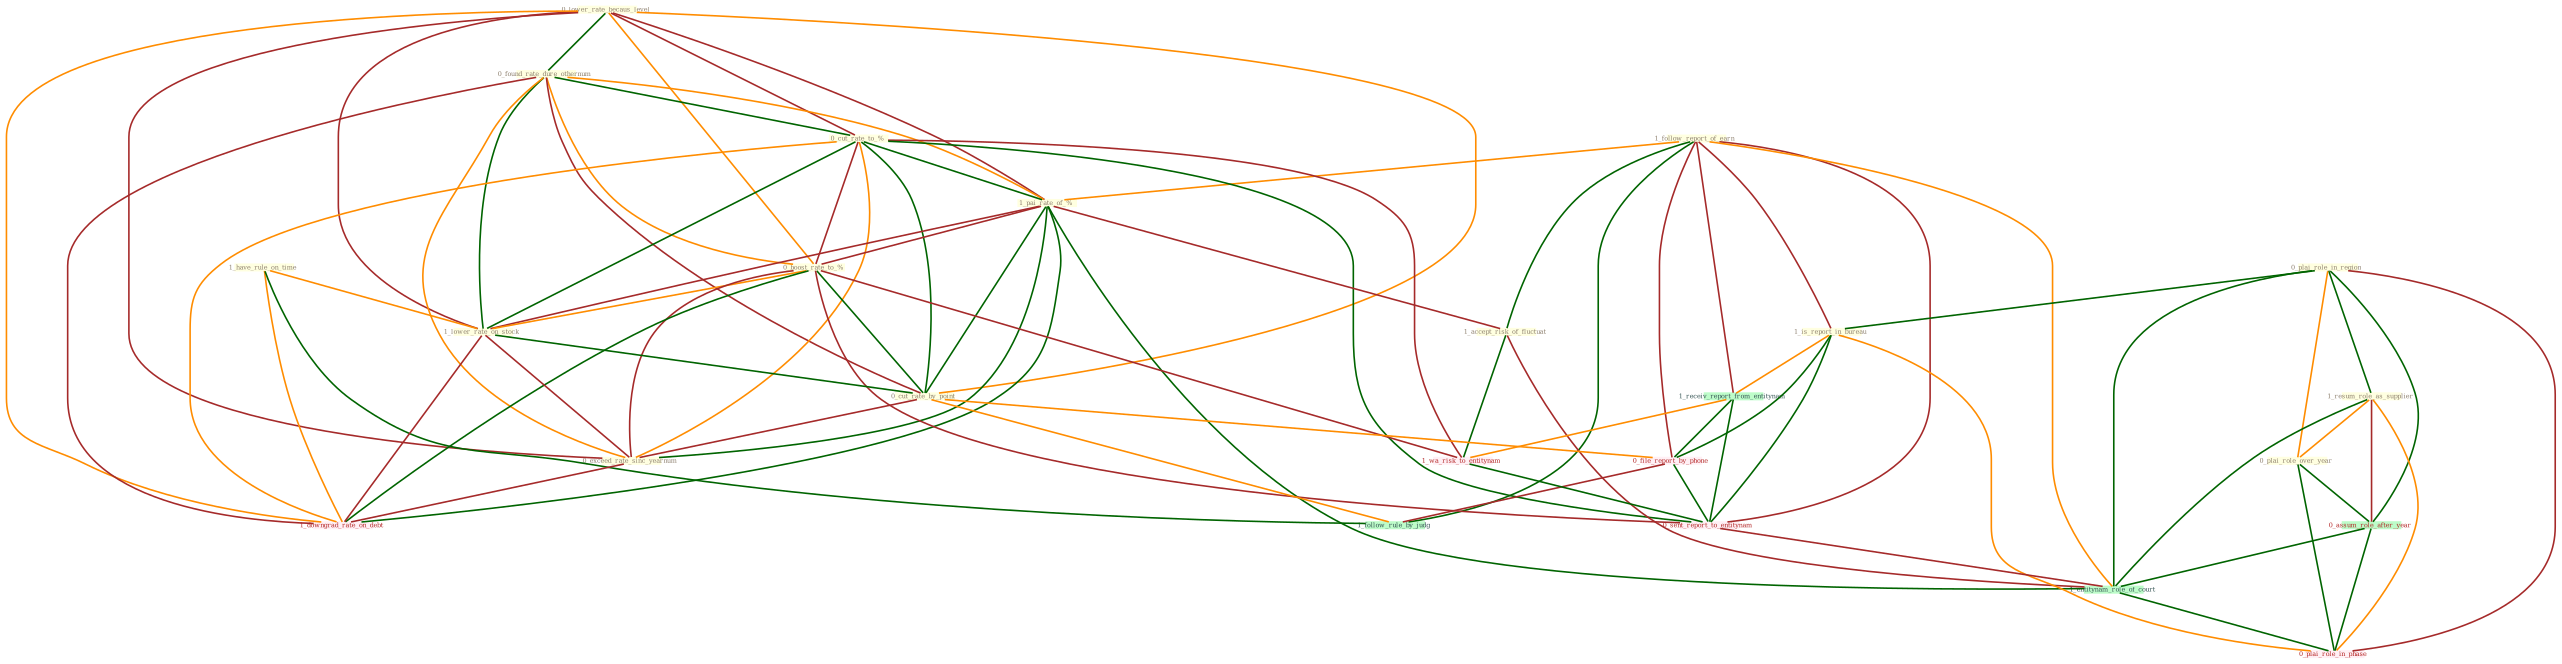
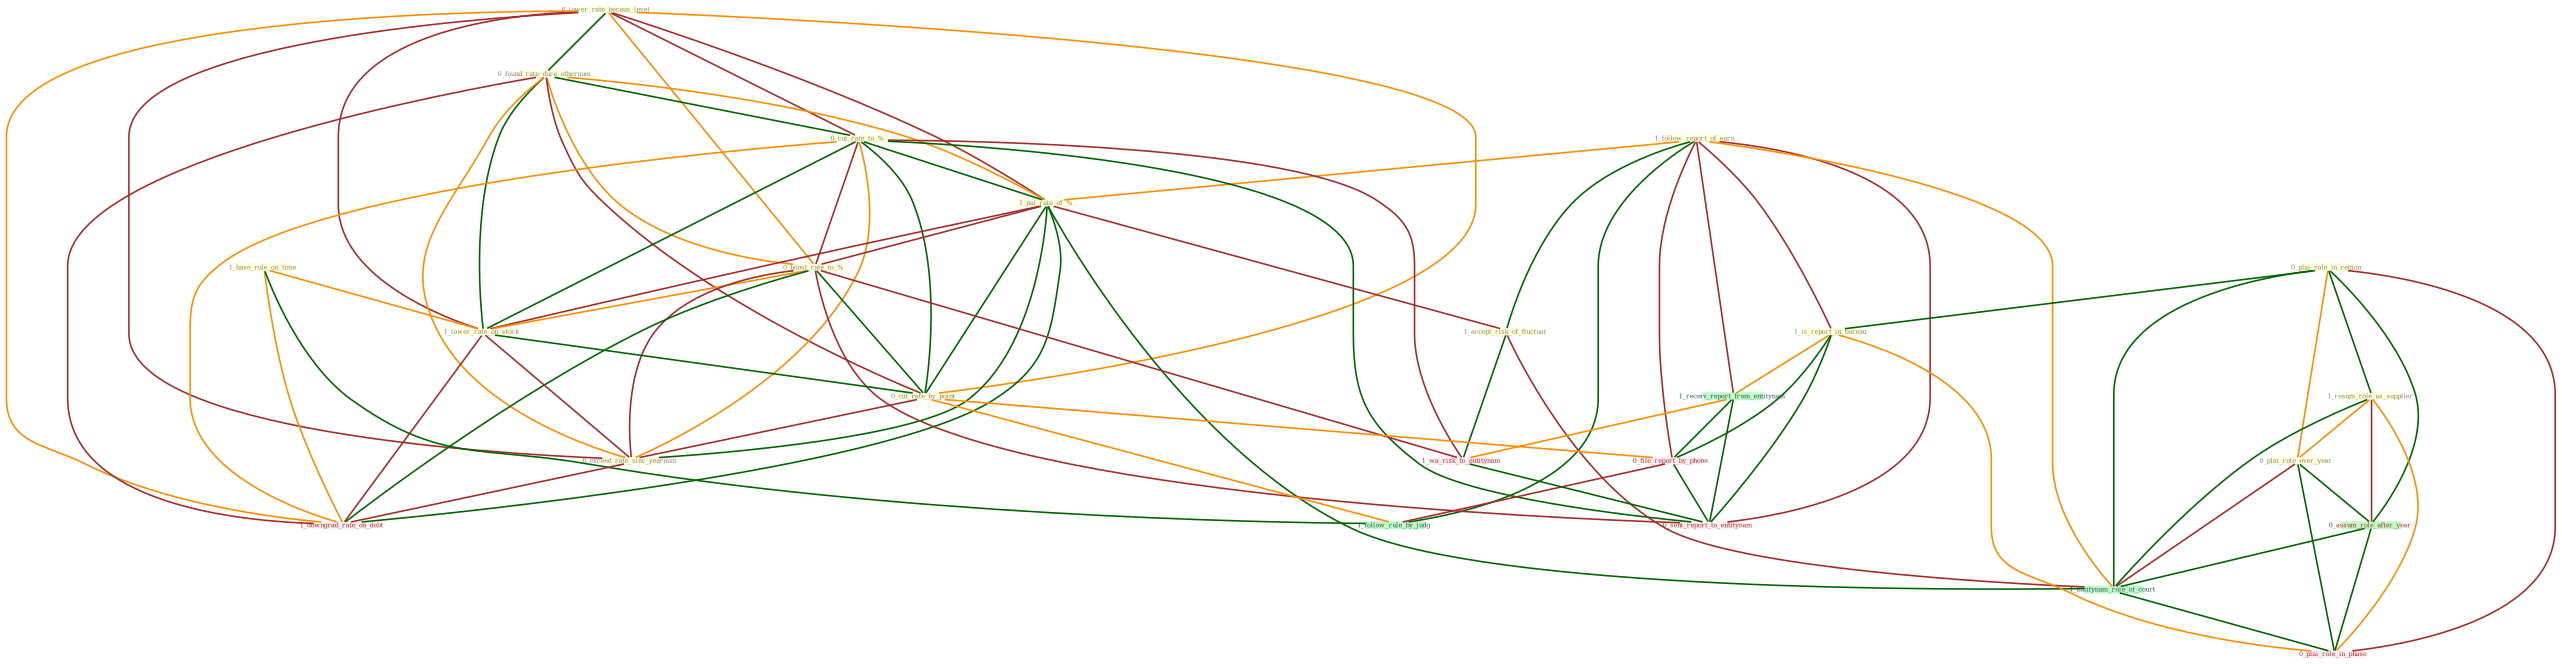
  graph {
    node [color="#ffffe0" fixedsize=true fontcolor="#8b7d6b" fontsize=4 shape=polygon style=filled]
    edge [color=darkgreen w=1]
    "0_lower_rate_becaus_level " [height=.06 width=.5]
    "0_found_rate_dure_othernum " [height=.06 width=.5]
    "1_follow_report_of_earn " [height=.06 width=.5]
    "0_cut_rate_to_% " [height=.06 width=.5]
    "0_plai_role_in_region " [height=.06 width=.5]
    "1_have_rule_on_time " [height=.06 width=.5]
    "1_pai_rate_of_% " [height=.06 width=.5]
    "1_accept_risk_of_fluctuat " [height=.06 width=.5]
    "1_is_report_in_bureau " [height=.06 width=.5]
    "0_boost_rate_to_% " [height=.06 width=.5]
    "1_resum_role_as_supplier " [height=.06 width=.5]
    "0_plai_role_over_year " [height=.06 width=.5]
    "1_lower_rate_on_stock " [height=.06 width=.5]
    "0_cut_rate_by_point " [height=.06 width=.5]
    "0_exceed_rate_sinc_yearnum " [height=.06 width=.5]
    "0_file_report_by_phone " [color="#fff0f5" fontcolor="#b22222" height=.06 width=.5]
    "1_downgrad_rate_on_debt " [color="#fff0f5" fontcolor="#b22222" height=.06 width=.5]
    "1_wa_risk_to_entitynam " [color="#fff0f5" fontcolor="#b22222" height=.06 width=.5]
    "0_sent_report_to_entitynam " [color="#fff0f5" fontcolor="#b22222" height=.06 width=.5]
    "0_plai_role_in_phase " [color="#fff0f5" fontcolor="#b22222" height=.06 width=.5]
    "1_receiv_report_from_entitynam " [color="#BDFCC9" fontcolor="#2f4f4f" height=.06 width=.5]
    "1_entitynam_role_of_court " [color="#BDFCC9" fontcolor="#2f4f4f" height=.06 width=.5]
    "1_follow_rule_by_judg " [color="#BDFCC9" fontcolor="#2f4f4f" height=.06 width=.5]
    "0_assum_role_after_year " [color="#BDFCC9" fontcolor="#b22222" height=.06 width=.5]
    subgraph sub_1 {
      "0_lower_rate_becaus_level "
      "0_found_rate_dure_othernum "
      "1_follow_report_of_earn "
      "0_cut_rate_to_% "
      "0_plai_role_in_region "
      "1_have_rule_on_time "
      "1_pai_rate_of_% "
      "1_accept_risk_of_fluctuat "
      "1_is_report_in_bureau "
      "0_boost_rate_to_% "
      "1_resum_role_as_supplier "
      "0_plai_role_over_year "
      "1_lower_rate_on_stock "
      "0_cut_rate_by_point "
      "0_exceed_rate_sinc_yearnum "
    }
    subgraph sub_2 {
      "0_file_report_by_phone "
      "1_downgrad_rate_on_debt "
      "1_wa_risk_to_entitynam "
      "0_sent_report_to_entitynam "
      "0_plai_role_in_phase "
    }
    "0_lower_rate_becaus_level " -- "0_found_rate_dure_othernum "
    "0_lower_rate_becaus_level " -- "0_cut_rate_to_% " [color=brown]
    "0_lower_rate_becaus_level " -- "1_pai_rate_of_% " [color=brown]
    "0_lower_rate_becaus_level " -- "0_boost_rate_to_% " [color=darkorange]
    "0_lower_rate_becaus_level " -- "1_lower_rate_on_stock " [color=brown w=2]
    "0_lower_rate_becaus_level " -- "0_cut_rate_by_point " [color=darkorange]
    "0_lower_rate_becaus_level " -- "0_exceed_rate_sinc_yearnum " [color=brown]
    "0_lower_rate_becaus_level " -- "1_downgrad_rate_on_debt " [color=darkorange]
    "0_found_rate_dure_othernum " -- "0_cut_rate_to_% "
    "0_found_rate_dure_othernum " -- "1_pai_rate_of_% " [color=darkorange]
    "0_found_rate_dure_othernum " -- "0_boost_rate_to_% " [color=darkorange]
    "0_found_rate_dure_othernum " -- "1_lower_rate_on_stock "
    "0_found_rate_dure_othernum " -- "0_cut_rate_by_point " [color=brown]
    "0_found_rate_dure_othernum " -- "0_exceed_rate_sinc_yearnum " [color=darkorange]
    "0_found_rate_dure_othernum " -- "1_downgrad_rate_on_debt " [color=brown]
    "1_follow_report_of_earn " -- "1_pai_rate_of_% " [color=darkorange]
    "1_follow_report_of_earn " -- "1_accept_risk_of_fluctuat "
    "1_follow_report_of_earn " -- "1_is_report_in_bureau " [color=brown]
    "1_follow_report_of_earn " -- "0_file_report_by_phone " [color=brown]
    "1_follow_report_of_earn " -- "0_sent_report_to_entitynam " [color=brown]
    "1_follow_report_of_earn " -- "1_receiv_report_from_entitynam " [color=brown]
    "1_follow_report_of_earn " -- "1_entitynam_role_of_court " [color=darkorange]
    "1_follow_report_of_earn " -- "1_follow_rule_by_judg "
    "0_cut_rate_to_% " -- "1_pai_rate_of_% " [w=2]
    "0_cut_rate_to_% " -- "0_boost_rate_to_% " [color=brown w=3]
    "0_cut_rate_to_% " -- "1_lower_rate_on_stock "
    "0_cut_rate_to_% " -- "0_cut_rate_by_point " [w=2]
    "0_cut_rate_to_% " -- "0_exceed_rate_sinc_yearnum " [color=darkorange]
    "0_cut_rate_to_% " -- "1_downgrad_rate_on_debt " [color=darkorange]
    "0_cut_rate_to_% " -- "1_wa_risk_to_entitynam " [color=brown]
    "0_cut_rate_to_% " -- "0_sent_report_to_entitynam "
    "0_plai_role_in_region " -- "1_is_report_in_bureau "
    "0_plai_role_in_region " -- "1_resum_role_as_supplier "
    "0_plai_role_in_region " -- "0_plai_role_over_year " [color=darkorange w=2]
    "0_plai_role_in_region " -- "0_plai_role_in_phase " [color=brown w=3]
    "0_plai_role_in_region " -- "1_entitynam_role_of_court "
    "0_plai_role_in_region " -- "0_assum_role_after_year "
    "1_have_rule_on_time " -- "1_lower_rate_on_stock " [color=darkorange]
    "1_have_rule_on_time " -- "1_downgrad_rate_on_debt " [color=darkorange]
    "1_have_rule_on_time " -- "1_follow_rule_by_judg "
    "1_pai_rate_of_% " -- "1_accept_risk_of_fluctuat " [color=brown]
    "1_pai_rate_of_% " -- "0_boost_rate_to_% " [color=brown w=2]
    "1_pai_rate_of_% " -- "1_lower_rate_on_stock " [color=brown]
    "1_pai_rate_of_% " -- "0_cut_rate_by_point "
    "1_pai_rate_of_% " -- "0_exceed_rate_sinc_yearnum "
    "1_pai_rate_of_% " -- "1_downgrad_rate_on_debt "
    "1_pai_rate_of_% " -- "1_entitynam_role_of_court "
    "1_accept_risk_of_fluctuat " -- "1_wa_risk_to_entitynam "
    "1_accept_risk_of_fluctuat " -- "1_entitynam_role_of_court " [color=brown]
    "1_is_report_in_bureau " -- "0_file_report_by_phone "
    "1_is_report_in_bureau " -- "0_sent_report_to_entitynam "
    "1_is_report_in_bureau " -- "0_plai_role_in_phase " [color=darkorange]
    "1_is_report_in_bureau " -- "1_receiv_report_from_entitynam " [color=darkorange]
    "0_boost_rate_to_% " -- "1_lower_rate_on_stock " [color=darkorange]
    "0_boost_rate_to_% " -- "0_cut_rate_by_point "
    "0_boost_rate_to_% " -- "0_exceed_rate_sinc_yearnum " [color=brown]
    "0_boost_rate_to_% " -- "1_downgrad_rate_on_debt "
    "0_boost_rate_to_% " -- "1_wa_risk_to_entitynam " [color=brown]
    "0_boost_rate_to_% " -- "0_sent_report_to_entitynam " [color=brown]
    "1_resum_role_as_supplier " -- "0_plai_role_over_year " [color=darkorange]
    "1_resum_role_as_supplier " -- "0_plai_role_in_phase " [color=darkorange]
    "1_resum_role_as_supplier " -- "1_entitynam_role_of_court "
    "1_resum_role_as_supplier " -- "0_assum_role_after_year " [color=brown]
    "0_plai_role_over_year " -- "0_plai_role_in_phase " [w=2]
-   "0_sent_report_to_entitynam " -- "1_entitynam_role_of_court " [color=brown]
+   "0_plai_role_over_year " -- "1_entitynam_role_of_court " [color=brown]
    "0_plai_role_over_year " -- "0_assum_role_after_year " [w=2]
    "1_lower_rate_on_stock " -- "0_cut_rate_by_point "
    "1_lower_rate_on_stock " -- "0_exceed_rate_sinc_yearnum " [color=brown]
    "1_lower_rate_on_stock " -- "1_downgrad_rate_on_debt " [color=brown w=2]
    "0_cut_rate_by_point " -- "0_exceed_rate_sinc_yearnum " [color=brown]
    "0_cut_rate_by_point " -- "0_file_report_by_phone " [color=darkorange]
    "0_cut_rate_by_point " -- "1_follow_rule_by_judg " [color=darkorange]
    "0_exceed_rate_sinc_yearnum " -- "1_downgrad_rate_on_debt " [color=brown]
    "0_file_report_by_phone " -- "0_sent_report_to_entitynam "
    "0_file_report_by_phone " -- "1_follow_rule_by_judg " [color=brown]
    "1_wa_risk_to_entitynam " -- "0_sent_report_to_entitynam " [w=2]
    "1_receiv_report_from_entitynam " -- "0_file_report_by_phone "
    "1_receiv_report_from_entitynam " -- "1_wa_risk_to_entitynam " [color=darkorange]
    "1_receiv_report_from_entitynam " -- "0_sent_report_to_entitynam " [w=2]
    "1_entitynam_role_of_court " -- "0_plai_role_in_phase "
    "0_assum_role_after_year " -- "0_plai_role_in_phase "
    "0_assum_role_after_year " -- "1_entitynam_role_of_court "
  }
